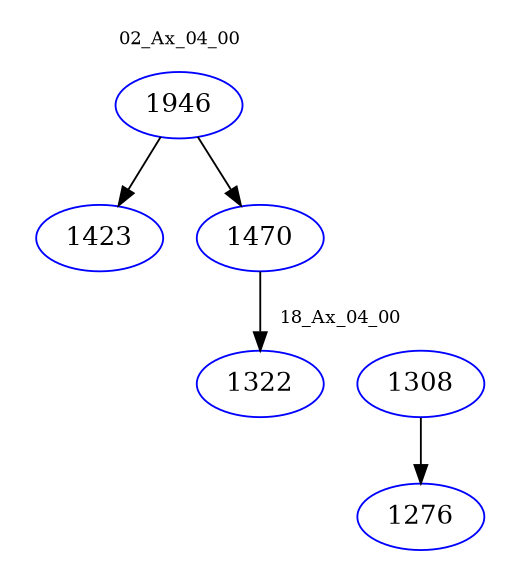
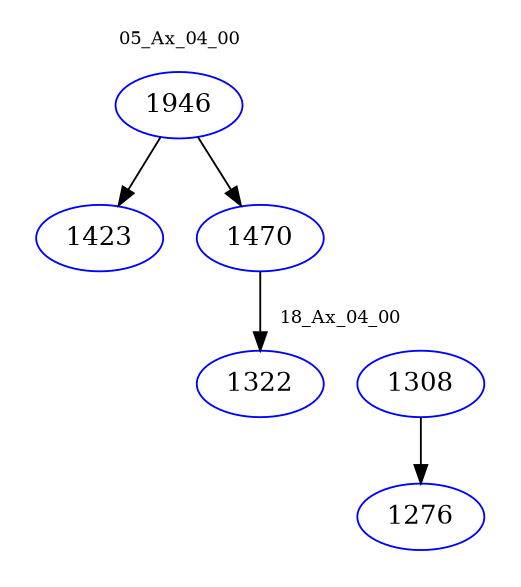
  digraph {
    node [color=blue]
    edge [color=black]
    n1 [label=1946]
    n2 [label=1423]
    n3 [label=1470]
    n4 [label=1308]
    n5 [label=1276]
    n6 [label=1322]
    subgraph cluster_1 {
      color=white
      fontsize=10
-     label="02_Ax_04_00"
+     label="05_Ax_04_00"
      n1
      n2
      n3
    }
    subgraph cluster_2 {
      color=white
      fontsize=10
      label="18_Ax_04_00"
      n4
      n5
      n6
    }
    n1 -> n2
    n1 -> n3
    n3 -> n6
    n4 -> n5
  }
